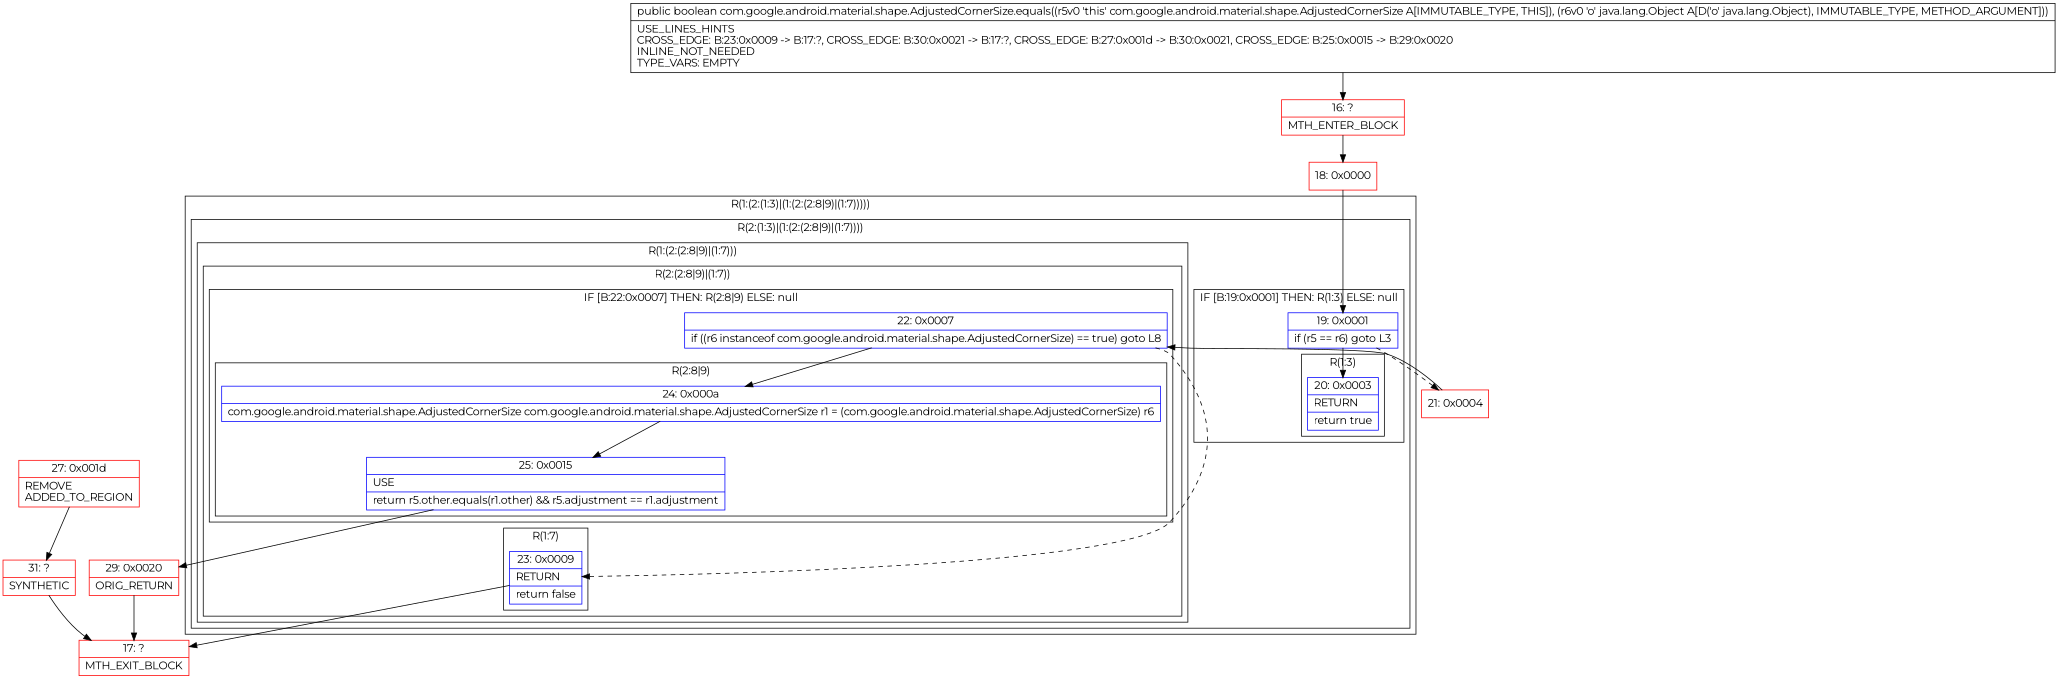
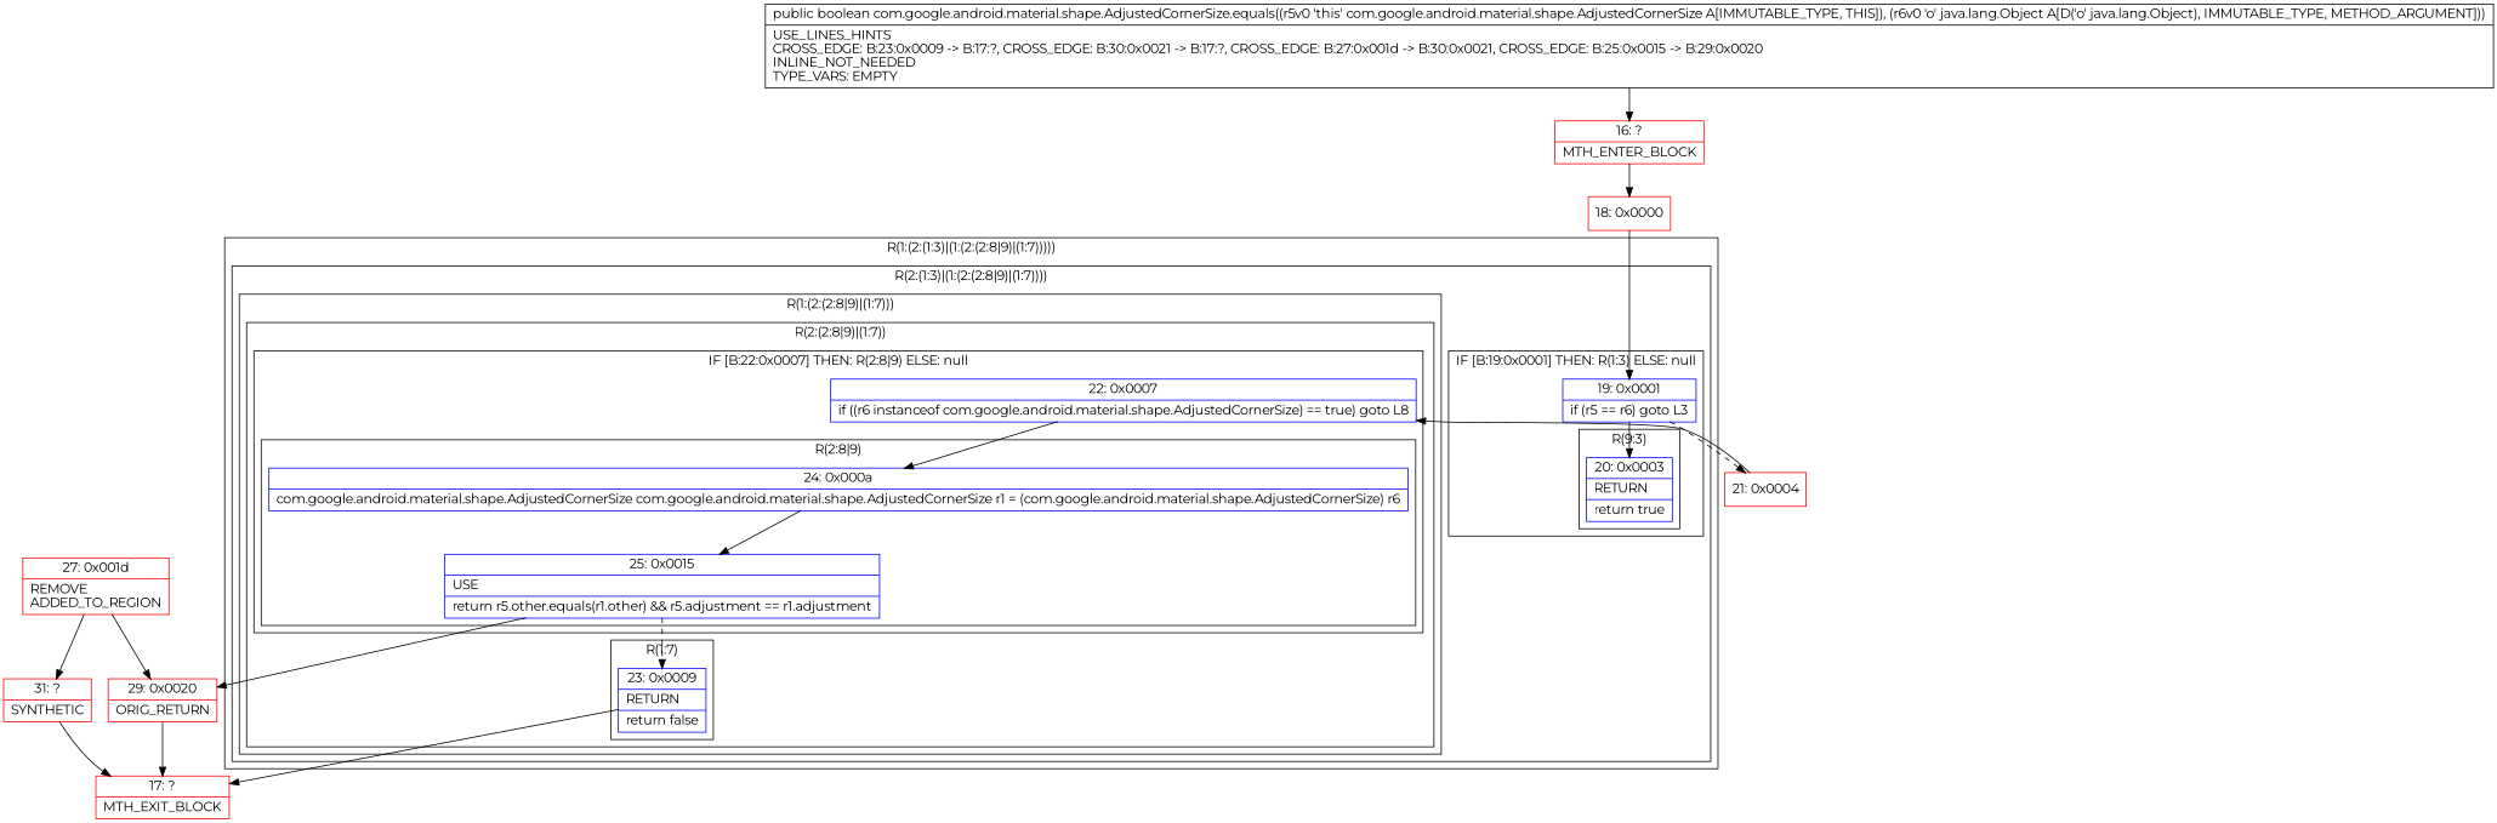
  digraph {
    fontname=Montserrat
    node [color=red fontname=Montserrat shape=record]
    edge [fontname=Montserrat]
    n1 [color=blue label="{20\:\ 0x0003|RETURN\l|return true\l}"]
    n2 [color=blue label="{19\:\ 0x0001|if (r5 == r6) goto L3\l}"]
    n3 [color=blue label="{24\:\ 0x000a|com.google.android.material.shape.AdjustedCornerSize com.google.android.material.shape.AdjustedCornerSize r1 = (com.google.android.material.shape.AdjustedCornerSize) r6\l}"]
    n4 [color=blue label="{25\:\ 0x0015|USE\l|return r5.other.equals(r1.other) && r5.adjustment == r1.adjustment\l}"]
    n5 [color=blue label="{22\:\ 0x0007|if ((r6 instanceof com.google.android.material.shape.AdjustedCornerSize) == true) goto L8\l}"]
    n6 [color=blue label="{23\:\ 0x0009|RETURN\l|return false\l}"]
    n7 [label="{21\:\ 0x0004}"]
    n8 [label="{29\:\ 0x0020|ORIG_RETURN\l}"]
    n9 [label="{17\:\ ?|MTH_EXIT_BLOCK\l}"]
    n10 [label="{16\:\ ?|MTH_ENTER_BLOCK\l}"]
    n11 [label="{18\:\ 0x0000}"]
    n12 [label="{27\:\ 0x001d|REMOVE\lADDED_TO_REGION\l}"]
    n13 [label="{31\:\ ?|SYNTHETIC\l}"]
    n14 [label="{public boolean com.google.android.material.shape.AdjustedCornerSize.equals((r5v0 'this' com.google.android.material.shape.AdjustedCornerSize A[IMMUTABLE_TYPE, THIS]), (r6v0 'o' java.lang.Object A[D('o' java.lang.Object), IMMUTABLE_TYPE, METHOD_ARGUMENT]))  | USE_LINES_HINTS\lCROSS_EDGE: B:23:0x0009 \-\> B:17:?, CROSS_EDGE: B:30:0x0021 \-\> B:17:?, CROSS_EDGE: B:27:0x001d \-\> B:30:0x0021, CROSS_EDGE: B:25:0x0015 \-\> B:29:0x0020\lINLINE_NOT_NEEDED\lTYPE_VARS: EMPTY\l}" color=""]
    subgraph cluster_1 {
      label="R(1:(2:(1:3)|(1:(2:(2:8|9)|(1:7)))))"
      subgraph cluster_2 {
        label="R(2:(1:3)|(1:(2:(2:8|9)|(1:7))))"
        subgraph cluster_3 {
          label="IF [B:19:0x0001] THEN: R(1:3) ELSE: null"
          n2
          subgraph cluster_4 {
-           label="R(1:3)"
+           label="R(9:3)"
            n1
          }
        }
        subgraph cluster_5 {
          label="R(1:(2:(2:8|9)|(1:7)))"
          subgraph cluster_6 {
            label="R(2:(2:8|9)|(1:7))"
            subgraph cluster_7 {
              label="IF [B:22:0x0007] THEN: R(2:8|9) ELSE: null"
              n5
              subgraph cluster_8 {
                label="R(2:8|9)"
                n3
                n4
              }
            }
            subgraph cluster_9 {
              label="R(1:7)"
              n6
            }
          }
        }
      }
    }
    n2 -> n1
    n2 -> n7 [style=dashed]
    n3 -> n4
    n4 -> n8
    n5 -> n3
-   n5 -> n6 [style=dashed]
+   n4 -> n6 [style=dashed]
    n6 -> n9
    n7 -> n5
    n8 -> n9
    n10 -> n11
    n11 -> n2
+   n12 -> n8
    n12 -> n13
    n13 -> n9
    n14 -> n10
  }
